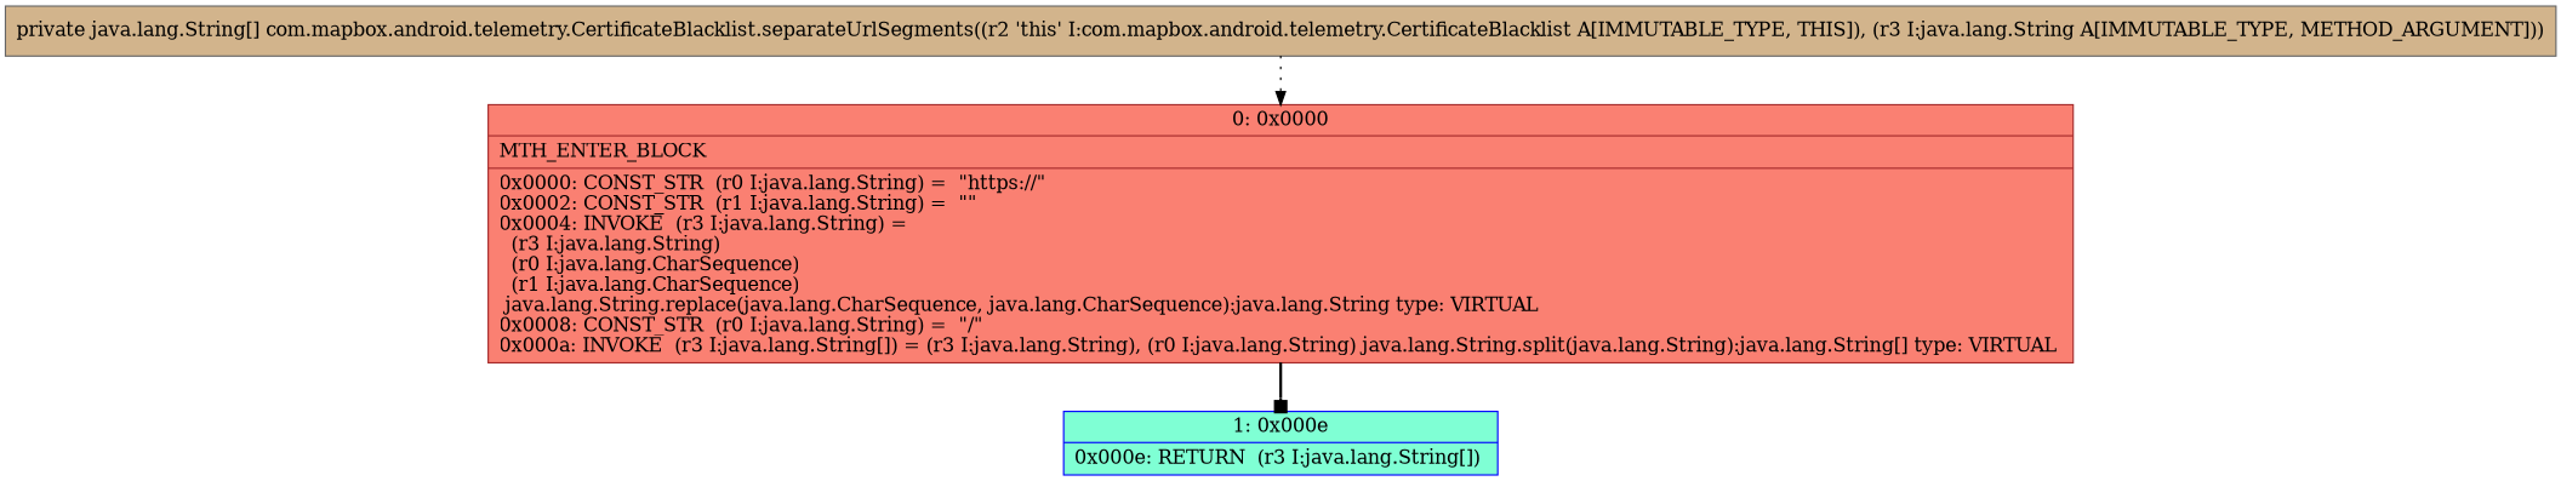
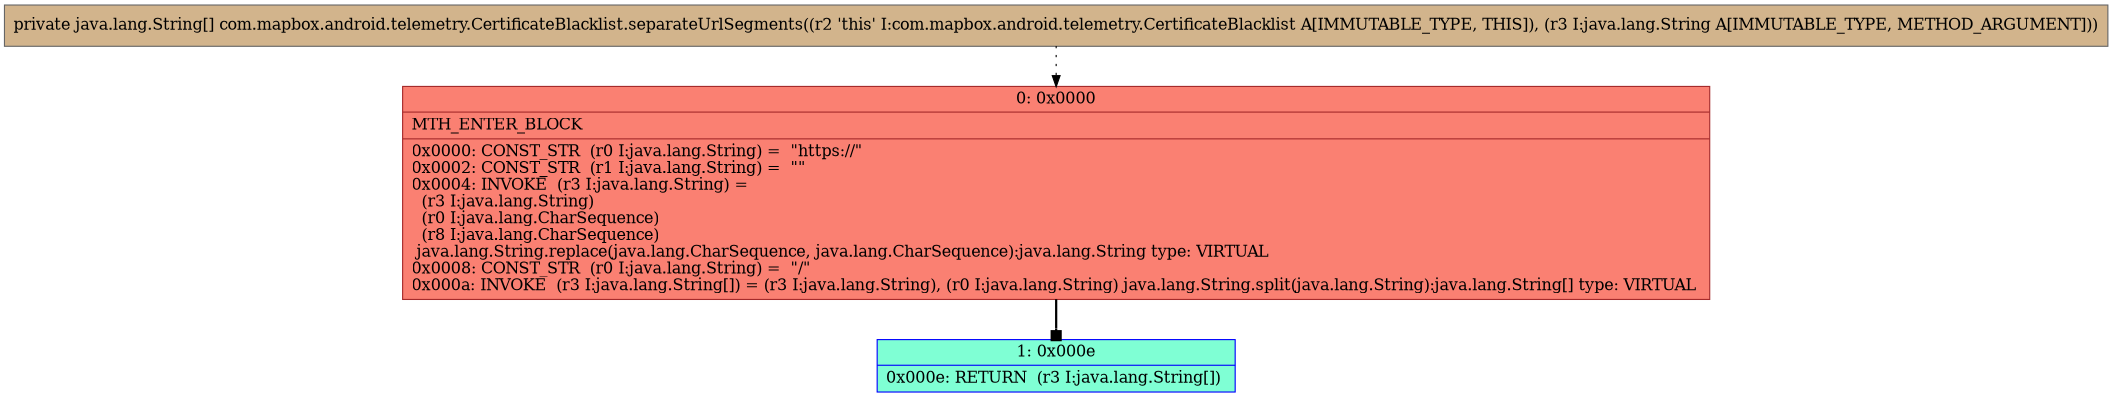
  digraph {
    node [shape=record style=filled]
-   n1 [label="{0\:\ 0x0000|MTH_ENTER_BLOCK\l|0x0000: CONST_STR  (r0 I:java.lang.String) =  \"https:\/\/\" \l0x0002: CONST_STR  (r1 I:java.lang.String) =  \"\" \l0x0004: INVOKE  (r3 I:java.lang.String) = \l  (r3 I:java.lang.String)\l  (r0 I:java.lang.CharSequence)\l  (r1 I:java.lang.CharSequence)\l java.lang.String.replace(java.lang.CharSequence, java.lang.CharSequence):java.lang.String type: VIRTUAL \l0x0008: CONST_STR  (r0 I:java.lang.String) =  \"\/\" \l0x000a: INVOKE  (r3 I:java.lang.String[]) = (r3 I:java.lang.String), (r0 I:java.lang.String) java.lang.String.split(java.lang.String):java.lang.String[] type: VIRTUAL \l}" fillcolor=salmon color=brown]
+   n1 [label="{0\:\ 0x0000|MTH_ENTER_BLOCK\l|0x0000: CONST_STR  (r0 I:java.lang.String) =  \"https:\/\/\" \l0x0002: CONST_STR  (r1 I:java.lang.String) =  \"\" \l0x0004: INVOKE  (r3 I:java.lang.String) = \l  (r3 I:java.lang.String)\l  (r0 I:java.lang.CharSequence)\l  (r8 I:java.lang.CharSequence)\l java.lang.String.replace(java.lang.CharSequence, java.lang.CharSequence):java.lang.String type: VIRTUAL \l0x0008: CONST_STR  (r0 I:java.lang.String) =  \"\/\" \l0x000a: INVOKE  (r3 I:java.lang.String[]) = (r3 I:java.lang.String), (r0 I:java.lang.String) java.lang.String.split(java.lang.String):java.lang.String[] type: VIRTUAL \l}" fillcolor=salmon color=brown]
    n2 [label="{1\:\ 0x000e|0x000e: RETURN  (r3 I:java.lang.String[]) \l}" fillcolor=aquamarine color=blue]
    n3 [label="{private java.lang.String[] com.mapbox.android.telemetry.CertificateBlacklist.separateUrlSegments((r2 'this' I:com.mapbox.android.telemetry.CertificateBlacklist A[IMMUTABLE_TYPE, THIS]), (r3 I:java.lang.String A[IMMUTABLE_TYPE, METHOD_ARGUMENT])) }" fillcolor=tan color=gray40]
    n1 -> n2 [style=bold arrowhead=box]
    n3 -> n1 [style=dotted arrowhead=normal]
  }
